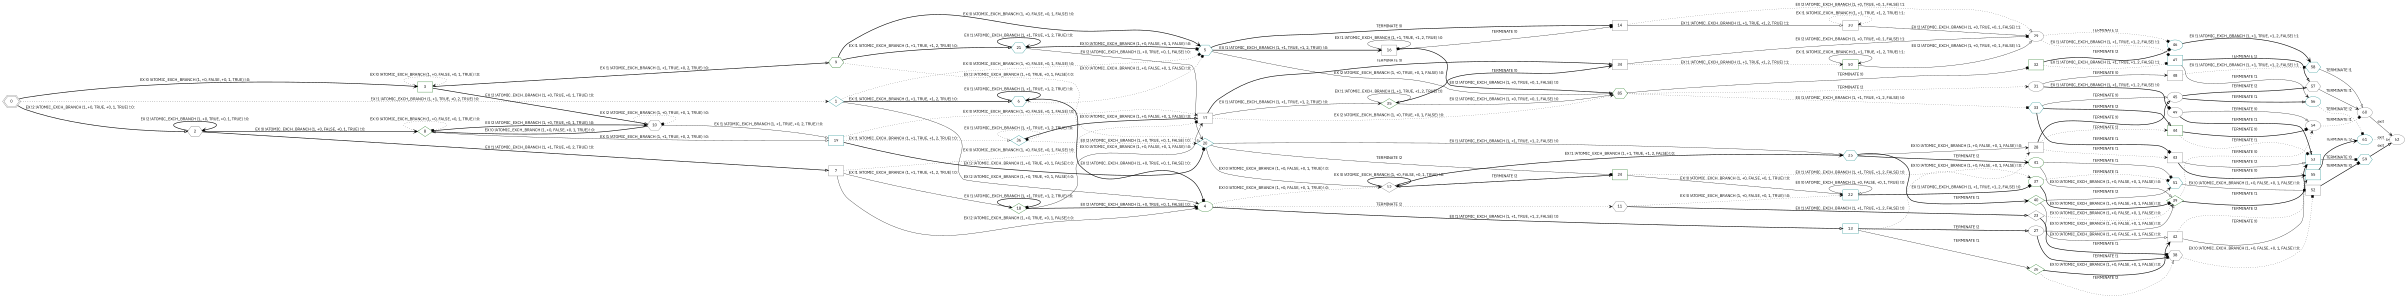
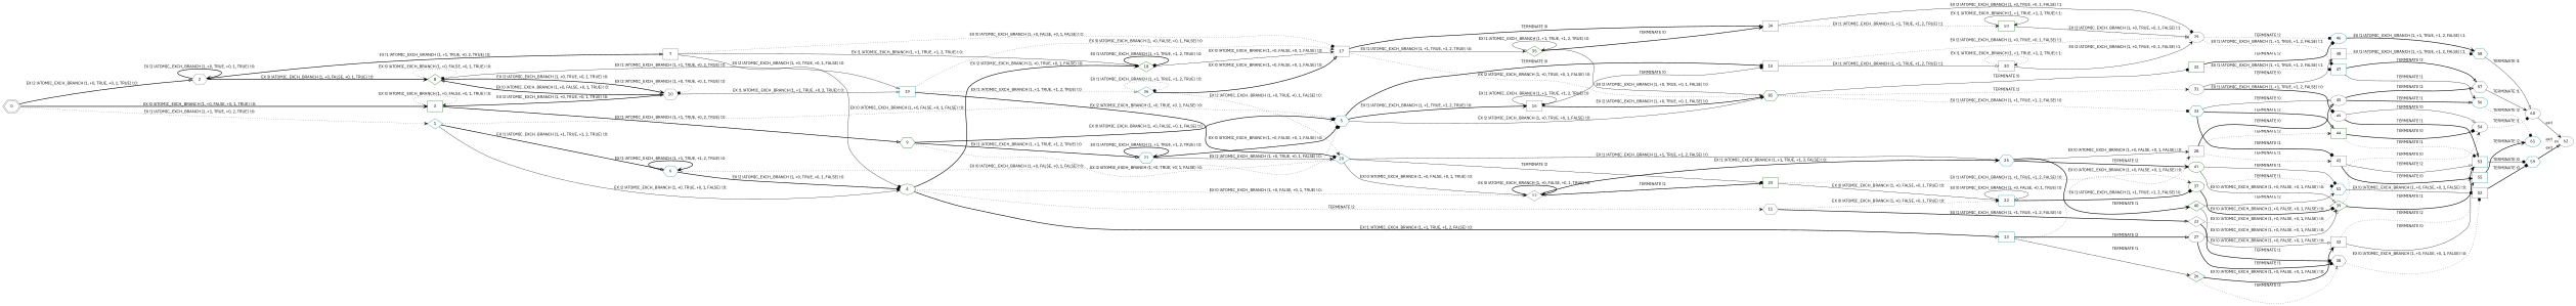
  digraph {
    fontname="IBM Plex Sans"
    rankdir=LR
    node [color=gray40 fontname="IBM Plex Sans" shape=box]
    edge [arrowhead=vee fontname="IBM Plex Sans" style=bold]
    0 [peripheries=2 shape=hexagon]
    1 [color=teal shape=diamond]
    2 [shape=hexagon]
    3 [color=darkgreen]
    4 [color=darkgreen shape=ellipse]
    5 [color=teal shape=hexagon]
    6 [color=teal shape=hexagon]
    7
    8 [color=darkgreen shape=diamond]
    9 [color=darkgreen shape=hexagon]
    10 [shape=hexagon]
    11 [shape=hexagon]
    12 [shape=diamond]
    13 [color=teal]
    14
    n16 [color=darkgreen label=85 shape=hexagon]
    16
    17
    18 [color=darkgreen shape=diamond]
    19 [color=teal]
    20 [color=teal shape=diamond]
    21 [color=teal shape=hexagon]
    22 [color=teal]
    23 [shape=diamond]
    24 [color=darkgreen]
    25 [color=teal shape=hexagon]
    26 [color=darkgreen shape=diamond]
    27 [shape=ellipse]
    28
    29 [shape=ellipse]
    30
    31 [shape=ellipse]
    32 [color=darkgreen]
    33 [color=teal shape=hexagon]
    34
    35 [color=darkgreen shape=diamond]
    36 [color=teal shape=diamond]
    37 [color=darkgreen shape=ellipse]
    38 [shape=hexagon]
    39 [color=darkgreen shape=diamond]
    40 [color=darkgreen shape=diamond]
    41 [color=darkgreen shape=ellipse]
    42
    43
    44 [color=darkgreen]
    45 [shape=ellipse]
    46 [color=teal shape=ellipse]
    47 [color=teal]
    48
    49 [shape=ellipse]
    50 [color=darkgreen]
    51 [color=teal shape=hexagon]
    52
    53 [color=teal]
    54 [shape=ellipse]
    55 [color=teal]
    56 [color=teal shape=ellipse]
    57 [shape=hexagon]
    58 [color=teal shape=hexagon]
    59 [color=teal shape=hexagon]
    60 [shape=ellipse]
    61 [color=teal shape=ellipse]
    62 [shape=ellipse]
    0 -> 1 [label="EX !1 !ATOMIC_EXCH_BRANCH (1, +1, TRUE, +0, 2, TRUE) !:0:" style=dotted]
    0 -> 2 [arrowhead=onormal label="EX !2 !ATOMIC_EXCH_BRANCH (1, +0, TRUE, +0, 1, TRUE) !:0:"]
    0 -> 3 [label="EX !0 !ATOMIC_EXCH_BRANCH (1, +0, FALSE, +0, 1, TRUE) !:0:"]
    1 -> 4 [label="EX !2 !ATOMIC_EXCH_BRANCH (1, +0, TRUE, +0, 1, FALSE) !:0:" style=solid]
    1 -> 5 [arrowhead=box label="EX !0 !ATOMIC_EXCH_BRANCH (1, +0, FALSE, +0, 1, FALSE) !:0:" style=dotted]
    1 -> 6 [arrowhead=onormal label="EX !1 !ATOMIC_EXCH_BRANCH (1, +1, TRUE, +1, 2, TRUE) !:0:"]
    2 -> 2 [label="EX !2 !ATOMIC_EXCH_BRANCH (1, +0, TRUE, +0, 1, TRUE) !:0:"]
    2 -> 7 [arrowhead=onormal label="EX !1 !ATOMIC_EXCH_BRANCH (1, +1, TRUE, +0, 2, TRUE) !:0:"]
    2 -> 8 [label="EX !0 !ATOMIC_EXCH_BRANCH (1, +0, FALSE, +0, 1, TRUE) !:0:"]
    3 -> 3 [label="EX !0 !ATOMIC_EXCH_BRANCH (1, +0, FALSE, +0, 1, TRUE) !:0:" style=dotted]
    3 -> 9 [arrowhead=onormal label="EX !1 !ATOMIC_EXCH_BRANCH (1, +1, TRUE, +0, 2, TRUE) !:0:"]
    3 -> 10 [arrowhead=onormal label="EX !2 !ATOMIC_EXCH_BRANCH (1, +0, TRUE, +0, 1, TRUE) !:0:"]
    4 -> 11 [label="TERMINATE !2" style=dotted]
    4 -> 12 [arrowhead=onormal label="EX !0 !ATOMIC_EXCH_BRANCH (1, +0, FALSE, +0, 1, TRUE) !:0:" style=dotted]
    4 -> 13 [arrowhead=onormal label="EX !1 !ATOMIC_EXCH_BRANCH (1, +1, TRUE, +1, 2, FALSE) !:0:"]
    5 -> 14 [arrowhead=box label="TERMINATE !0"]
    5 -> n16 [label="EX !2 !ATOMIC_EXCH_BRANCH (1, +0, TRUE, +0, 1, FALSE) !:0:" style=solid]
    5 -> 16 [label="EX !1 !ATOMIC_EXCH_BRANCH (1, +1, TRUE, +1, 2, TRUE) !:0:"]
    6 -> 4 [arrowhead=box label="EX !2 !ATOMIC_EXCH_BRANCH (1, +0, TRUE, +0, 1, FALSE) !:0:"]
    6 -> 5 [arrowhead=box label="EX !0 !ATOMIC_EXCH_BRANCH (1, +0, FALSE, +0, 1, FALSE) !:0:" style=dotted]
    6 -> 6 [label="EX !1 !ATOMIC_EXCH_BRANCH (1, +1, TRUE, +1, 2, TRUE) !:0:"]
    7 -> 4 [arrowhead=box label="EX !2 !ATOMIC_EXCH_BRANCH (1, +0, TRUE, +0, 1, FALSE) !:0:" style=solid]
    7 -> 17 [arrowhead=box label="EX !0 !ATOMIC_EXCH_BRANCH (1, +0, FALSE, +0, 1, FALSE) !:0:" style=dotted]
    7 -> 18 [label="EX !1 !ATOMIC_EXCH_BRANCH (1, +1, TRUE, +1, 2, TRUE) !:0:" style=solid]
    8 -> 8 [arrowhead=box label="EX !0 !ATOMIC_EXCH_BRANCH (1, +0, FALSE, +0, 1, TRUE) !:0:" style=dotted]
    8 -> 10 [label="EX !2 !ATOMIC_EXCH_BRANCH (1, +0, TRUE, +0, 1, TRUE) !:0:"]
    8 -> 19 [arrowhead=onormal label="EX !1 !ATOMIC_EXCH_BRANCH (1, +1, TRUE, +0, 2, TRUE) !:0:" style=solid]
    9 -> 5 [label="EX !0 !ATOMIC_EXCH_BRANCH (1, +0, FALSE, +0, 1, FALSE) !:0:"]
    9 -> 20 [arrowhead=onormal label="EX !2 !ATOMIC_EXCH_BRANCH (1, +0, TRUE, +0, 1, FALSE) !:0:" style=dotted]
    9 -> 21 [arrowhead=onormal label="EX !1 !ATOMIC_EXCH_BRANCH (1, +1, TRUE, +1, 2, TRUE) !:0:"]
    10 -> 8 [arrowhead=onormal label="EX !0 !ATOMIC_EXCH_BRANCH (1, +0, FALSE, +0, 1, TRUE) !:0:"]
    10 -> 10 [arrowhead=box label="EX !2 !ATOMIC_EXCH_BRANCH (1, +0, TRUE, +0, 1, TRUE) !:0:" style=dotted]
    10 -> 19 [arrowhead=onormal label="EX !1 !ATOMIC_EXCH_BRANCH (1, +1, TRUE, +0, 2, TRUE) !:0:" style=solid]
    11 -> 22 [label="EX !0 !ATOMIC_EXCH_BRANCH (1, +0, FALSE, +0, 1, TRUE) !:0:" style=dotted]
    11 -> 23 [arrowhead=onormal label="EX !1 !ATOMIC_EXCH_BRANCH (1, +1, TRUE, +1, 2, FALSE) !:0:"]
    12 -> 12 [label="EX !0 !ATOMIC_EXCH_BRANCH (1, +0, FALSE, +0, 1, TRUE) !:0:"]
    12 -> 24 [arrowhead=onormal label="TERMINATE !2"]
    12 -> 25 [label="EX !1 !ATOMIC_EXCH_BRANCH (1, +1, TRUE, +1, 2, FALSE) !:0:"]
    13 -> 26 [label="TERMINATE !1" style=solid]
    13 -> 27 [arrowhead=onormal label="TERMINATE !2"]
    13 -> 28 [label="EX !0 !ATOMIC_EXCH_BRANCH (1, +0, FALSE, +0, 1, FALSE) !:0:" style=dotted]
    14 -> 29 [arrowhead=onormal label="EX !2 !ATOMIC_EXCH_BRANCH (1, +0, TRUE, +0, 1, FALSE) !:1:" style=dotted]
    14 -> 30 [arrowhead=onormal label="EX !1 !ATOMIC_EXCH_BRANCH (1, +1, TRUE, +1, 2, TRUE) !:1:" style=solid]
    n16 -> 31 [label="TERMINATE !2" style=dotted]
    n16 -> 32 [arrowhead=box label="TERMINATE !0" style=solid]
    n16 -> 33 [arrowhead=box label="EX !1 !ATOMIC_EXCH_BRANCH (1, +1, TRUE, +1, 2, FALSE) !:0:" style=dotted]
    16 -> 14 [arrowhead=box label="TERMINATE !0" style=solid]
    16 -> n16 [arrowhead=onormal label="EX !2 !ATOMIC_EXCH_BRANCH (1, +0, TRUE, +0, 1, FALSE) !:0:"]
    16 -> 16 [arrowhead=box label="EX !1 !ATOMIC_EXCH_BRANCH (1, +1, TRUE, +1, 2, TRUE) !:0:" style=solid]
    17 -> n16 [label="EX !2 !ATOMIC_EXCH_BRANCH (1, +0, TRUE, +0, 1, FALSE) !:0:" style=dotted]
    17 -> 34 [arrowhead=onormal label="TERMINATE !0"]
    17 -> 35 [label="EX !1 !ATOMIC_EXCH_BRANCH (1, +1, TRUE, +1, 2, TRUE) !:0:" style=solid]
-   18 -> 4 [label="EX !2 !ATOMIC_EXCH_BRANCH (1, +0, TRUE, +0, 1, FALSE) !:0:"]
+   4 -> 18 [label="EX !2 !ATOMIC_EXCH_BRANCH (1, +0, TRUE, +0, 1, FALSE) !:0:"]
    18 -> 17 [label="EX !0 !ATOMIC_EXCH_BRANCH (1, +0, FALSE, +0, 1, FALSE) !:0:" style=solid]
    18 -> 18 [arrowhead=box label="EX !1 !ATOMIC_EXCH_BRANCH (1, +1, TRUE, +1, 2, TRUE) !:0:"]
    19 -> 17 [label="EX !0 !ATOMIC_EXCH_BRANCH (1, +0, FALSE, +0, 1, FALSE) !:0:" style=dotted]
    19 -> 20 [arrowhead=box label="EX !2 !ATOMIC_EXCH_BRANCH (1, +0, TRUE, +0, 1, FALSE) !:0:"]
    19 -> 36 [arrowhead=onormal label="EX !1 !ATOMIC_EXCH_BRANCH (1, +1, TRUE, +1, 2, TRUE) !:0:" style=dotted]
    20 -> 12 [label="EX !0 !ATOMIC_EXCH_BRANCH (1, +0, FALSE, +0, 1, TRUE) !:0:" style=solid]
    20 -> 24 [arrowhead=box label="TERMINATE !2" style=solid]
    20 -> 25 [arrowhead=onormal label="EX !1 !ATOMIC_EXCH_BRANCH (1, +1, TRUE, +1, 2, FALSE) !:0:" style=solid]
    21 -> 5 [arrowhead=box label="EX !0 !ATOMIC_EXCH_BRANCH (1, +0, FALSE, +0, 1, FALSE) !:0:"]
    21 -> 20 [label="EX !2 !ATOMIC_EXCH_BRANCH (1, +0, TRUE, +0, 1, FALSE) !:0:" style=solid]
    21 -> 21 [label="EX !1 !ATOMIC_EXCH_BRANCH (1, +1, TRUE, +1, 2, TRUE) !:0:"]
    22 -> 22 [arrowhead=onormal label="EX !0 !ATOMIC_EXCH_BRANCH (1, +0, FALSE, +0, 1, TRUE) !:0:" style=solid]
    22 -> 37 [arrowhead=box label="EX !1 !ATOMIC_EXCH_BRANCH (1, +1, TRUE, +1, 2, FALSE) !:0:"]
    23 -> 38 [arrowhead=box label="TERMINATE !1"]
    23 -> 39 [label="EX !0 !ATOMIC_EXCH_BRANCH (1, +0, FALSE, +0, 1, FALSE) !:0:" style=dotted]
    24 -> 22 [label="EX !0 !ATOMIC_EXCH_BRANCH (1, +0, FALSE, +0, 1, TRUE) !:0:" style=solid]
    24 -> 37 [label="EX !1 !ATOMIC_EXCH_BRANCH (1, +1, TRUE, +1, 2, FALSE) !:0:" style=dotted]
    25 -> 28 [label="EX !0 !ATOMIC_EXCH_BRANCH (1, +0, FALSE, +0, 1, FALSE) !:0:" style=solid]
    25 -> 40 [label="TERMINATE !1"]
    25 -> 41 [label="TERMINATE !2"]
    26 -> 38 [arrowhead=onormal label="TERMINATE !2" style=dotted]
    26 -> 42 [label="EX !0 !ATOMIC_EXCH_BRANCH (1, +0, FALSE, +0, 1, FALSE) !:0:"]
    27 -> 38 [arrowhead=box label="TERMINATE !1"]
    27 -> 39 [arrowhead=onormal label="EX !0 !ATOMIC_EXCH_BRANCH (1, +0, FALSE, +0, 1, FALSE) !:0:" style=solid]
    28 -> 43 [label="TERMINATE !1" style=dotted]
    28 -> 44 [label="TERMINATE !2" style=dotted]
    28 -> 45 [arrowhead=onormal label="TERMINATE !0"]
    29 -> 46 [arrowhead=box label="TERMINATE !2" style=dotted]
    29 -> 47 [arrowhead=box label="EX !1 !ATOMIC_EXCH_BRANCH (1, +1, TRUE, +1, 2, FALSE) !:1:" style=dotted]
    30 -> 29 [label="EX !2 !ATOMIC_EXCH_BRANCH (1, +0, TRUE, +0, 1, FALSE) !:1:" style=solid]
    30 -> 30 [label="EX !1 !ATOMIC_EXCH_BRANCH (1, +1, TRUE, +1, 2, TRUE) !:1:" style=dotted]
    31 -> 48 [label="TERMINATE !0" style=solid]
    31 -> 49 [arrowhead=box label="EX !1 !ATOMIC_EXCH_BRANCH (1, +1, TRUE, +1, 2, FALSE) !:0:"]
    32 -> 46 [arrowhead=box label="TERMINATE !2"]
    32 -> 47 [arrowhead=box label="EX !1 !ATOMIC_EXCH_BRANCH (1, +1, TRUE, +1, 2, FALSE) !:1:" style=dotted]
    33 -> 43 [arrowhead=box label="TERMINATE !1"]
    33 -> 44 [arrowhead=onormal label="TERMINATE !2"]
    33 -> 45 [arrowhead=onormal label="TERMINATE !0" style=solid]
    34 -> 29 [arrowhead=box label="EX !2 !ATOMIC_EXCH_BRANCH (1, +0, TRUE, +0, 1, FALSE) !:1:" style=solid]
    34 -> 50 [label="EX !1 !ATOMIC_EXCH_BRANCH (1, +1, TRUE, +1, 2, TRUE) !:1:" style=dotted]
    35 -> n16 [arrowhead=onormal label="EX !2 !ATOMIC_EXCH_BRANCH (1, +0, TRUE, +0, 1, FALSE) !:0:" style=solid]
    35 -> 34 [label="TERMINATE !0"]
    35 -> 35 [label="EX !1 !ATOMIC_EXCH_BRANCH (1, +1, TRUE, +1, 2, TRUE) !:0:" style=solid]
    36 -> 17 [arrowhead=onormal label="EX !0 !ATOMIC_EXCH_BRANCH (1, +0, FALSE, +0, 1, FALSE) !:0:"]
    36 -> 20 [label="EX !2 !ATOMIC_EXCH_BRANCH (1, +0, TRUE, +0, 1, FALSE) !:0:" style=dotted]
    36 -> 36 [arrowhead=box label="EX !1 !ATOMIC_EXCH_BRANCH (1, +1, TRUE, +1, 2, TRUE) !:0:" style=dotted]
    37 -> 39 [arrowhead=box label="EX !0 !ATOMIC_EXCH_BRANCH (1, +0, FALSE, +0, 1, FALSE) !:0:"]
    37 -> 51 [arrowhead=box label="TERMINATE !1" style=dotted]
    38 -> 52 [arrowhead=box label="EX !0 !ATOMIC_EXCH_BRANCH (1, +0, FALSE, +0, 1, FALSE) !:0:" style=dotted]
    39 -> 53 [label="TERMINATE !1"]
    39 -> 54 [label="TERMINATE !0" style=dotted]
    40 -> 42 [arrowhead=onormal label="EX !0 !ATOMIC_EXCH_BRANCH (1, +0, FALSE, +0, 1, FALSE) !:0:" style=solid]
    40 -> 51 [label="TERMINATE !2" style=solid]
    41 -> 39 [arrowhead=onormal label="EX !0 !ATOMIC_EXCH_BRANCH (1, +0, FALSE, +0, 1, FALSE) !:0:" style=solid]
    41 -> 51 [arrowhead=box label="TERMINATE !1" style=solid]
    42 -> 53 [arrowhead=onormal label="TERMINATE !2" style=dotted]
    42 -> 55 [label="TERMINATE !0" style=solid]
    43 -> 53 [arrowhead=onormal label="TERMINATE !2" style=solid]
    43 -> 55 [label="TERMINATE !0"]
    44 -> 53 [arrowhead=box label="TERMINATE !1" style=dotted]
    44 -> 54 [arrowhead=box label="TERMINATE !0"]
    45 -> 56 [arrowhead=onormal label="TERMINATE !1"]
    45 -> 57 [arrowhead=onormal label="TERMINATE !2"]
    46 -> 58 [label="EX !1 !ATOMIC_EXCH_BRANCH (1, +1, TRUE, +1, 2, FALSE) !:1:"]
    47 -> 56 [label="TERMINATE !1" style=solid]
    47 -> 57 [arrowhead=onormal label="TERMINATE !2"]
    48 -> 58 [arrowhead=box label="EX !1 !ATOMIC_EXCH_BRANCH (1, +1, TRUE, +1, 2, FALSE) !:1:" style=dotted]
    49 -> 53 [arrowhead=onormal label="TERMINATE !1"]
    49 -> 54 [arrowhead=onormal label="TERMINATE !0" style=solid]
    50 -> 29 [arrowhead=onormal label="EX !2 !ATOMIC_EXCH_BRANCH (1, +0, TRUE, +0, 1, FALSE) !:1:" style=solid]
    50 -> 50 [label="EX !1 !ATOMIC_EXCH_BRANCH (1, +1, TRUE, +1, 2, TRUE) !:1:" style=solid]
    51 -> 52 [arrowhead=box label="EX !0 !ATOMIC_EXCH_BRANCH (1, +0, FALSE, +0, 1, FALSE) !:0:" style=solid]
    52 -> 59 [arrowhead=box label="TERMINATE !0"]
    53 -> 59 [arrowhead=box label="TERMINATE !0" style=solid]
    54 -> 60 [arrowhead=box label="TERMINATE !1" style=dotted]
    55 -> 61 [label="TERMINATE !2"]
    56 -> 61 [arrowhead=box label="TERMINATE !2" style=dotted]
    57 -> 60 [label="TERMINATE !1" style=solid]
    58 -> 60 [arrowhead=onormal label="TERMINATE !1" style=solid]
    59 -> 62 [arrowhead=onormal label=exit]
    60 -> 62 [label=exit style=solid]
    61 -> 62 [arrowhead=onormal label=exit style=dotted]
  }
